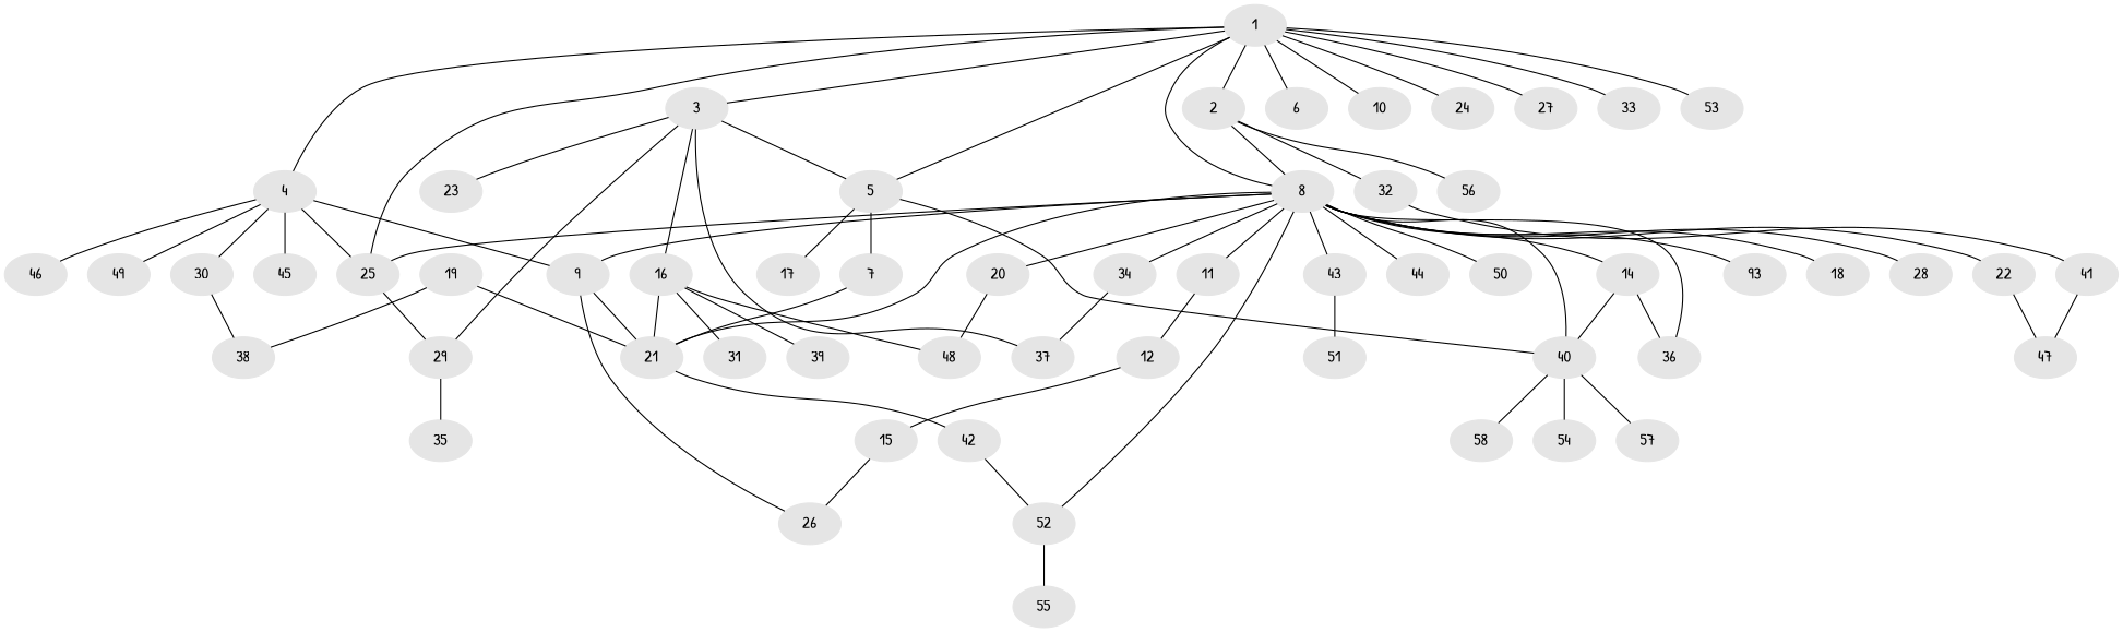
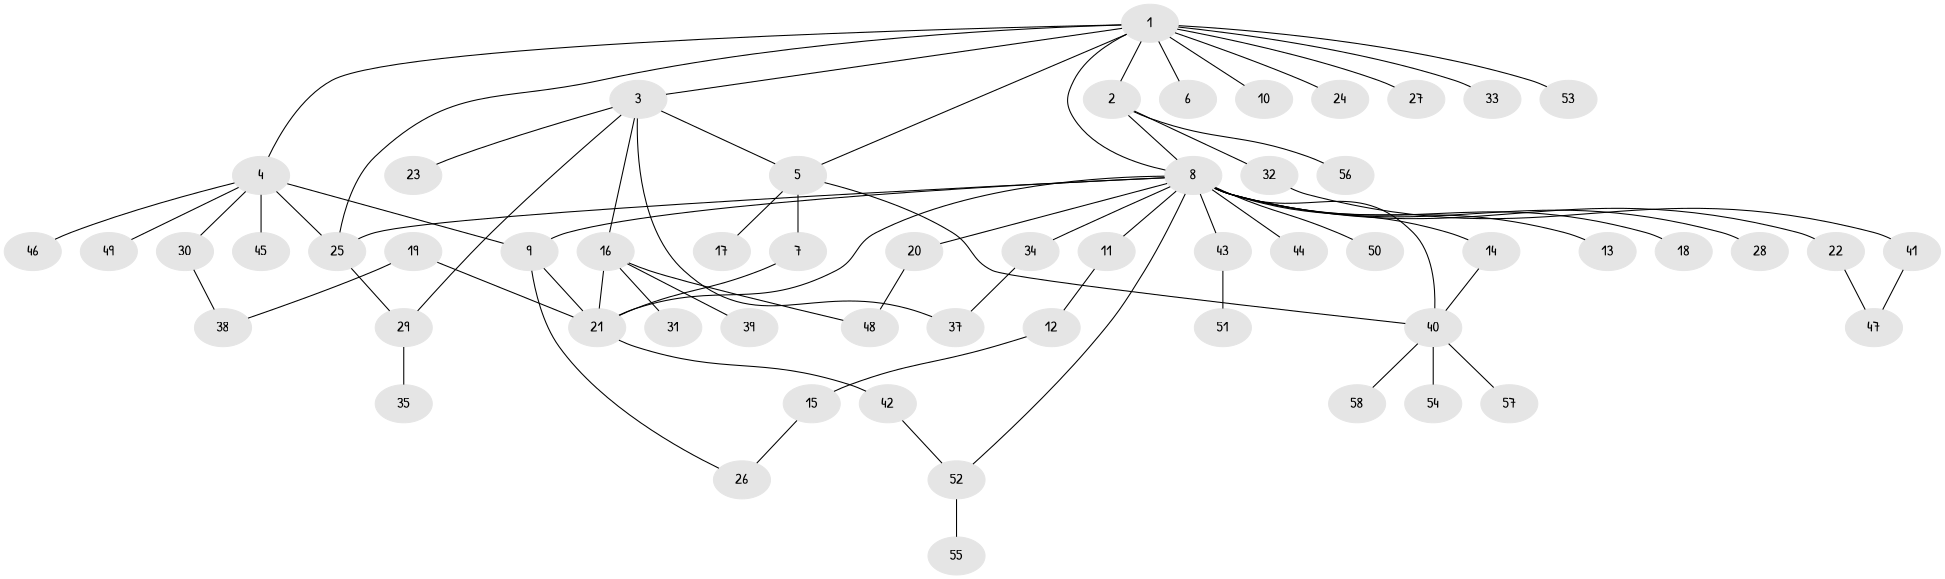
  graph {
    fontname="Patrick Hand"
    node [color=gray90 fontname="Patrick Hand" style=filled]
    edge [fontname="Patrick Hand"]
    1
    2
    3
    4
    5
    6
    8
    10
    24
    25
    27
    33
    53
    32
    56
    16
    23
    29
    37
    9
    30
    45
    46
    49
    7
    17
    40
    21
    11
-   13 [label=93]
+   13
    14
    18
    20
    22
    28
    34
-   36
    43
    44
    50
    52
    41
    31
    39
    48
    35
    26
    38
    54
    57
    58
    42
    12
    19
    47
    51
    55
    15
    1 -- 2
    1 -- 3
    1 -- 4
    1 -- 5
    1 -- 6
    1 -- 8
    1 -- 10
    1 -- 24
    1 -- 25
    1 -- 27
    1 -- 33
    1 -- 53
    2 -- 8
    2 -- 32
    2 -- 56
    3 -- 5
    3 -- 16
    3 -- 23
    3 -- 29
    3 -- 37
    4 -- 25
    4 -- 9
    4 -- 30
    4 -- 45
    4 -- 46
    4 -- 49
    5 -- 7
    5 -- 17
    5 -- 40
    8 -- 25
    8 -- 9
    8 -- 40
    8 -- 21
    8 -- 11
    8 -- 13
    8 -- 14
    8 -- 18
    8 -- 20
    8 -- 22
    8 -- 28
    8 -- 34
-   8 -- 36
    8 -- 43
    8 -- 44
    8 -- 50
    8 -- 52
    25 -- 29
    32 -- 41
    16 -- 21
    16 -- 31
    16 -- 39
    16 -- 48
    29 -- 35
    9 -- 21
    9 -- 26
    30 -- 38
    7 -- 21
    40 -- 54
    40 -- 57
    40 -- 58
    21 -- 42
    11 -- 12
    14 -- 40
-   14 -- 36
    20 -- 48
    22 -- 47
    34 -- 37
    43 -- 51
    52 -- 55
    41 -- 47
    42 -- 52
    12 -- 15
    19 -- 21
    19 -- 38
    15 -- 26
  }
